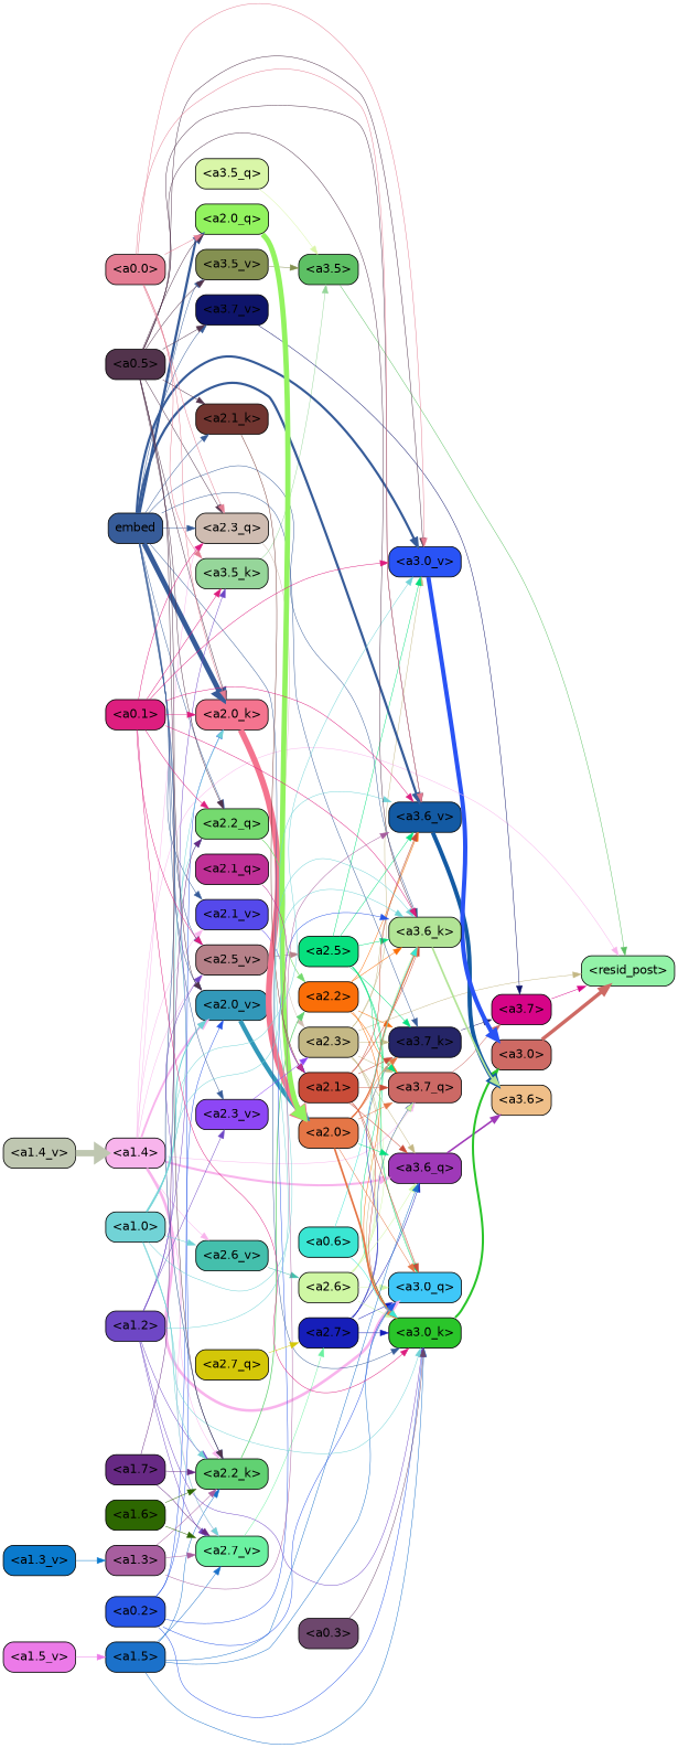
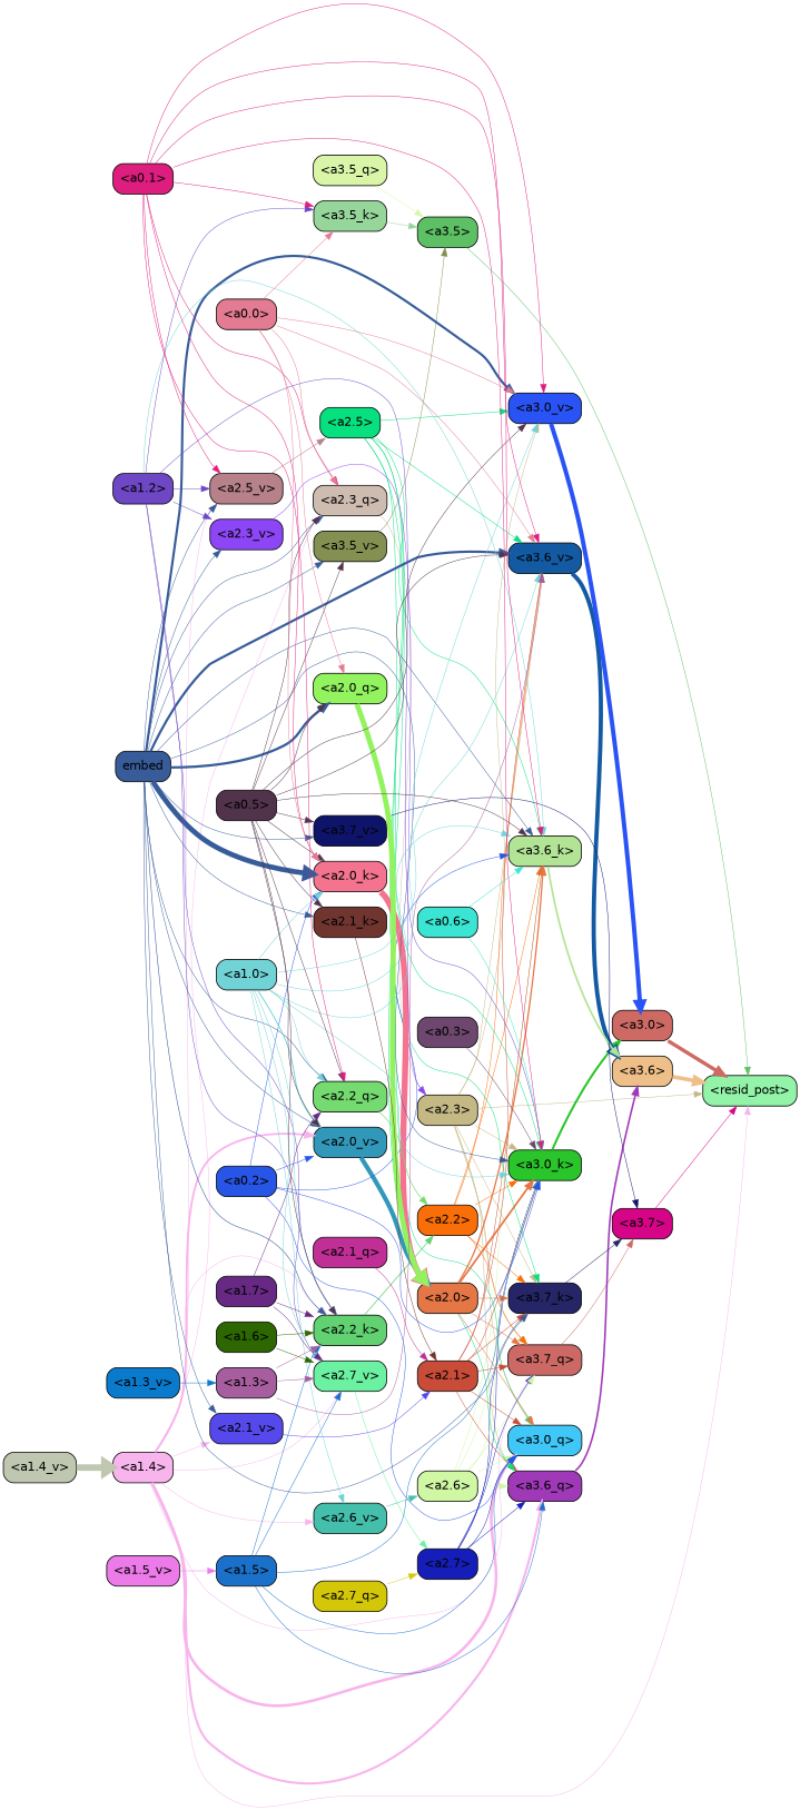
  strict digraph {
    rankdir=LR
    splines=true
    node [color=black fontname=Helvetica shape=box style="filled, rounded"]
    edge [color="#375c99" penwidth=0.6]
    "<a3.7>" [fillcolor="#d60487"]
    "<resid_post>" [fillcolor="#93f3a8"]
    "<a3.6>" [fillcolor="#efbf89"]
    "<a3.5>" [fillcolor="#5dc064"]
    "<a3.0>" [fillcolor="#ce6a64"]
    "<a2.3>" [fillcolor="#c4b885"]
    "<a3.7_q>" [fillcolor="#cc6965"]
    "<a3.6_q>" [fillcolor="#9f39b8"]
    "<a3.0_q>" [fillcolor="#3fc7f8"]
    "<a3.7_k>" [fillcolor="#252567"]
    "<a3.0_k>" [fillcolor="#2ac52a"]
    "<a3.6_v>" [fillcolor="#135aa3"]
    "<a3.0_v>" [fillcolor="#2953f5"]
    "<a1.4>" [fillcolor="#f8b4ec"]
    "<a2.3_q>" [fillcolor="#cfbcb1"]
    "<a2.2_k>" [fillcolor="#61d172"]
    "<a2.7_v>" [fillcolor="#6bf1a1"]
    "<a2.6_v>" [fillcolor="#44bfac"]
    "<a2.5_v>" [fillcolor="#b68189"]
    "<a2.1_v>" [fillcolor="#5549eb"]
    "<a2.0_v>" [fillcolor="#3298b9"]
    "<a2.2>" [fillcolor="#fa6e08"]
    "<a2.7>" [fillcolor="#161eb9"]
    "<a2.6>" [fillcolor="#cff7a4"]
    "<a2.5>" [fillcolor="#07e07e"]
    "<a2.1>" [fillcolor="#c94c38"]
    "<a2.0>" [fillcolor="#e57646"]
    "<a3.6_k>" [fillcolor="#b2e496"]
    "<a3.5_q>" [fillcolor="#d9f6a8"]
    "<a3.5_k>" [fillcolor="#96d69a"]
    "<a3.7_v>" [fillcolor="#0e146a"]
    "<a3.5_v>" [fillcolor="#849051"]
    "<a1.5>" [fillcolor="#1b71ca"]
    "<a0.2>" [fillcolor="#2755e6"]
    "<a2.0_k>" [fillcolor="#f4748f"]
    embed [fillcolor="#375c99"]
    "<a2.2_q>" [fillcolor="#75da6f"]
    "<a2.0_q>" [fillcolor="#92f35f"]
    "<a2.1_k>" [fillcolor="#713530"]
    "<a2.3_v>" [fillcolor="#8d46f5"]
    "<a1.2>" [fillcolor="#6e47c5"]
    "<a1.0>" [fillcolor="#71d3d6"]
    "<a0.6>" [fillcolor="#3ae6d3"]
    "<a0.5>" [fillcolor="#52334c"]
    "<a0.1>" [fillcolor="#dd1e7f"]
    "<a0.0>" [fillcolor="#e37c92"]
    "<a0.3>" [fillcolor="#6d476d"]
    "<a1.3>" [fillcolor="#a75e9f"]
    "<a2.7_q>" [fillcolor="#d4c708"]
    "<a2.1_q>" [fillcolor="#bf2f96"]
    "<a1.7>" [fillcolor="#672984"]
    "<a1.6>" [fillcolor="#2d6701"]
    "<a1.5_v>" [fillcolor="#ec7ae8"]
    "<a1.4_v>" [fillcolor="#bfc7b1"]
    "<a1.3_v>" [fillcolor="#0a7acd"]
    "<a3.7>" -> "<resid_post>" [color="#d60487"]
+   "<a3.6>" -> "<resid_post>" [color="#efbf89" penwidth=4.646730065345764]
    "<a3.5>" -> "<resid_post>" [color="#5dc064"]
    "<a3.0>" -> "<resid_post>" [color="#ce6a64" penwidth=4.323132634162903]
    "<a2.3>" -> "<resid_post>" [color="#c4b885"]
    "<a2.3>" -> "<a3.7_q>" [color="#c4b885"]
    "<a2.3>" -> "<a3.6_q>" [color="#c4b885"]
    "<a2.3>" -> "<a3.0_q>" [color="#c4b885"]
    "<a2.3>" -> "<a3.7_k>" [color="#c4b885"]
    "<a2.3>" -> "<a3.0_k>" [color="#c4b885"]
    "<a2.3>" -> "<a3.6_v>" [color="#c4b885"]
    "<a2.3>" -> "<a3.0_v>" [color="#c4b885"]
    "<a3.7_q>" -> "<a3.7>" [color="#cc6965"]
    "<a3.6_q>" -> "<a3.6>" [color="#9f39b8" penwidth=2.03758105635643]
    "<a3.7_k>" -> "<a3.7>" [color="#252567"]
    "<a3.0_k>" -> "<a3.0>" [color="#2ac52a" penwidth=2.6274144649505615]
    "<a3.6_v>" -> "<a3.6>" [color="#135aa3" penwidth=5.002329230308533]
    "<a3.0_v>" -> "<a3.0>" [color="#2953f5" penwidth=5.188832879066467]
    "<a1.4>" -> "<resid_post>" [color="#f8b4ec"]
    "<a1.4>" -> "<a3.7_q>" [color="#f8b4ec"]
    "<a1.4>" -> "<a3.6_q>" [color="#f8b4ec" penwidth=2.700703263282776]
    "<a1.4>" -> "<a3.0_q>" [color="#f8b4ec" penwidth=3.34255850315094]
    "<a1.4>" -> "<a2.3_q>" [color="#f8b4ec"]
    "<a1.4>" -> "<a2.2_k>" [color="#f8b4ec"]
    "<a1.4>" -> "<a2.7_v>" [color="#f8b4ec"]
    "<a1.4>" -> "<a2.6_v>" [color="#f8b4ec"]
    "<a1.4>" -> "<a2.5_v>" [color="#f8b4ec"]
    "<a1.4>" -> "<a2.1_v>" [color="#f8b4ec"]
    "<a1.4>" -> "<a2.0_v>" [color="#f8b4ec" penwidth=2.387977123260498]
    "<a2.3_q>" -> "<a2.3>" [color="#cfbcb1"]
    "<a2.2_k>" -> "<a2.2>" [color="#61d172" penwidth=0.9331893920898438]
    "<a2.7_v>" -> "<a2.7>" [color="#6bf1a1"]
    "<a2.6_v>" -> "<a2.6>" [color="#44bfac"]
    "<a2.5_v>" -> "<a2.5>" [color="#b68189" penwidth=0.6657319068908691]
    "<a2.1_v>" -> "<a2.1>" [color="#5549eb"]
    "<a2.0_v>" -> "<a2.0>" [color="#3298b9" penwidth=5.380099236965179]
    "<a2.2>" -> "<a3.7_q>" [color="#fa6e08"]
    "<a2.2>" -> "<a3.7_k>" [color="#fa6e08"]
    "<a2.2>" -> "<a3.0_k>" [color="#fa6e08"]
    "<a2.2>" -> "<a3.6_v>" [color="#fa6e08"]
    "<a2.2>" -> "<a3.6_k>" [color="#fa6e08"]
    "<a2.7>" -> "<a3.7_q>" [color="#161eb9"]
    "<a2.7>" -> "<a3.6_q>" [color="#161eb9"]
    "<a2.7>" -> "<a3.0_q>" [color="#161eb9"]
    "<a2.7>" -> "<a3.7_k>" [color="#161eb9"]
    "<a2.7>" -> "<a3.0_k>" [color="#161eb9"]
    "<a2.6>" -> "<a3.7_q>" [color="#cff7a4"]
    "<a2.6>" -> "<a3.6_q>" [color="#cff7a4"]
    "<a2.6>" -> "<a3.0_q>" [color="#cff7a4"]
    "<a2.6>" -> "<a3.7_k>" [color="#cff7a4"]
    "<a2.6>" -> "<a3.0_k>" [color="#cff7a4"]
    "<a2.6>" -> "<a3.6_k>" [color="#cff7a4"]
-   "<a2.5>" -> "<a3.7_q>" [color="#07e07e"]
+   "<a2.5>" -> "<a2.0>" [color="#07e07e"]
    "<a2.5>" -> "<a3.0_q>" [color="#07e07e"]
    "<a2.5>" -> "<a3.7_k>" [color="#07e07e"]
    "<a2.5>" -> "<a3.0_k>" [color="#07e07e"]
    "<a2.5>" -> "<a3.6_v>" [color="#07e07e"]
    "<a2.5>" -> "<a3.0_v>" [color="#07e07e"]
    "<a2.5>" -> "<a3.6_k>" [color="#07e07e"]
    "<a2.1>" -> "<a3.7_q>" [color="#c94c38"]
    "<a2.1>" -> "<a3.6_q>" [color="#c94c38"]
    "<a2.1>" -> "<a3.0_q>" [color="#c94c38"]
    "<a2.1>" -> "<a3.7_k>" [color="#c94c38"]
    "<a2.1>" -> "<a3.0_k>" [color="#c94c38"]
    "<a2.1>" -> "<a3.6_v>" [color="#c94c38"]
    "<a2.1>" -> "<a3.6_k>" [color="#c94c38"]
    "<a2.0>" -> "<a3.7_q>" [color="#e57646"]
    "<a2.0>" -> "<a3.6_q>" [color="#07e07e"]
    "<a2.0>" -> "<a3.0_q>" [color="#e57646"]
    "<a2.0>" -> "<a3.7_k>" [color="#e57646"]
    "<a2.0>" -> "<a3.0_k>" [color="#e57646" penwidth=2.2218968719244003]
    "<a2.0>" -> "<a3.6_k>" [color="#e57646" penwidth=1.6454488784074783]
    "<a3.6_k>" -> "<a3.6>" [color="#b2e496" penwidth=2.174198240041733]
    "<a3.5_q>" -> "<a3.5>" [color="#d9f6a8"]
    "<a3.5_k>" -> "<a3.5>" [color="#96d69a"]
    "<a3.7_v>" -> "<a3.7>" [color="#0e146a"]
    "<a3.5_v>" -> "<a3.5>" [color="#849051"]
    "<a1.5>" -> "<a3.6_q>" [color="#1b71ca"]
    "<a1.5>" -> "<a3.0_q>" [color="#1b71ca"]
    "<a1.5>" -> "<a3.0_k>" [color="#1b71ca"]
    "<a1.5>" -> "<a2.2_k>" [color="#1b71ca"]
    "<a1.5>" -> "<a2.7_v>" [color="#1b71ca"]
    "<a0.2>" -> "<a3.0_q>" [color="#2755e6"]
    "<a0.2>" -> "<a3.0_k>" [color="#2755e6"]
    "<a0.2>" -> "<a2.0_v>" [color="#2755e6"]
    "<a0.2>" -> "<a3.6_k>" [color="#2755e6"]
    "<a0.2>" -> "<a2.0_k>" [color="#2755e6"]
    "<a2.0_k>" -> "<a2.0>" [color="#f4748f" penwidth=7.158664226531982]
    embed -> "<a3.7_k>"
    embed -> "<a3.0_k>"
    embed -> "<a3.6_v>" [penwidth=2.8301228284835815]
    embed -> "<a3.0_v>" [penwidth=2.7660785913467407]
    embed -> "<a2.3_q>"
    embed -> "<a2.2_k>" [penwidth=0.7099294662475586]
    embed -> "<a2.5_v>"
    embed -> "<a2.1_v>"
    embed -> "<a2.0_v>"
    embed -> "<a3.6_k>"
    embed -> "<a3.7_v>"
    embed -> "<a3.5_v>"
    embed -> "<a2.0_k>" [penwidth=6.075345039367676]
    embed -> "<a2.2_q>"
    embed -> "<a2.0_q>" [penwidth=2.918822765350342]
    embed -> "<a2.1_k>"
    embed -> "<a2.3_v>"
    "<a2.2_q>" -> "<a2.2>" [color="#75da6f" penwidth=0.8114519119262695]
    "<a2.0_q>" -> "<a2.0>" [color="#92f35f" penwidth=6.2323237657547]
    "<a2.1_k>" -> "<a2.1>" [color="#713530"]
    "<a2.3_v>" -> "<a2.3>" [color="#8d46f5"]
    "<a1.2>" -> "<a3.0_k>" [color="#6e47c5"]
    "<a1.2>" -> "<a2.2_k>" [color="#6e47c5"]
    "<a1.2>" -> "<a2.7_v>" [color="#6e47c5"]
    "<a1.2>" -> "<a2.5_v>" [color="#6e47c5"]
    "<a1.2>" -> "<a3.6_k>" [color="#71d3d6"]
    "<a1.2>" -> "<a3.5_k>" [color="#6e47c5"]
    "<a1.2>" -> "<a2.3_v>" [color="#6e47c5"]
    "<a1.0>" -> "<a3.0_k>" [color="#71d3d6"]
    "<a1.0>" -> "<a3.6_v>" [color="#71d3d6"]
    "<a1.0>" -> "<a3.0_v>" [color="#71d3d6"]
    "<a1.0>" -> "<a2.2_k>" [color="#71d3d6"]
    "<a1.0>" -> "<a2.7_v>" [color="#71d3d6"]
    "<a1.0>" -> "<a2.6_v>" [color="#71d3d6"]
    "<a1.0>" -> "<a2.0_v>" [color="#71d3d6" penwidth=1.2435333728790283]
    "<a1.0>" -> "<a3.6_k>" [color="#71d3d6"]
    "<a1.0>" -> "<a2.0_k>" [color="#71d3d6"]
    "<a1.0>" -> "<a2.2_q>" [color="#71d3d6"]
    "<a0.6>" -> "<a3.0_k>" [color="#3ae6d3"]
    "<a0.6>" -> "<a3.6_k>" [color="#3ae6d3"]
    "<a0.5>" -> "<a3.6_v>" [color="#52334c"]
    "<a0.5>" -> "<a3.0_v>" [color="#52334c" penwidth=0.6124261617660522]
    "<a0.5>" -> "<a2.3_q>" [color="#52334c"]
    "<a0.5>" -> "<a2.2_k>" [color="#52334c"]
    "<a0.5>" -> "<a2.0_v>" [color="#52334c"]
    "<a0.5>" -> "<a3.6_k>" [color="#52334c"]
    "<a0.5>" -> "<a3.7_v>" [color="#52334c"]
    "<a0.5>" -> "<a3.5_v>" [color="#52334c"]
    "<a0.5>" -> "<a2.0_k>" [color="#52334c" penwidth=0.6112704277038574]
    "<a0.5>" -> "<a2.2_q>" [color="#52334c"]
    "<a0.5>" -> "<a2.0_q>" [color="#52334c"]
    "<a0.5>" -> "<a2.1_k>" [color="#52334c"]
    "<a0.1>" -> "<a3.0_k>" [color="#dd1e7f"]
    "<a0.1>" -> "<a3.6_v>" [color="#dd1e7f"]
    "<a0.1>" -> "<a3.0_v>" [color="#dd1e7f"]
    "<a0.1>" -> "<a2.3_q>" [color="#dd1e7f"]
    "<a0.1>" -> "<a2.5_v>" [color="#dd1e7f"]
    "<a0.1>" -> "<a3.6_k>" [color="#dd1e7f"]
    "<a0.1>" -> "<a3.5_k>" [color="#dd1e7f"]
    "<a0.1>" -> "<a2.0_k>" [color="#dd1e7f"]
    "<a0.1>" -> "<a2.2_q>" [color="#dd1e7f"]
    "<a0.0>" -> "<a3.6_v>" [color="#e37c92"]
    "<a0.0>" -> "<a3.0_v>" [color="#e37c92"]
    "<a0.0>" -> "<a2.3_q>" [color="#e37c92"]
    "<a0.0>" -> "<a3.5_k>" [color="#e37c92"]
    "<a0.0>" -> "<a2.0_k>" [color="#e37c92"]
    "<a0.0>" -> "<a2.0_q>" [color="#e37c92"]
    "<a0.3>" -> "<a3.0_k>" [color="#6d476d"]
    "<a1.3>" -> "<a3.6_v>" [color="#a75e9f"]
    "<a1.3>" -> "<a2.2_k>" [color="#a75e9f"]
    "<a1.3>" -> "<a2.7_v>" [color="#a75e9f"]
    "<a2.7_q>" -> "<a2.7>" [color="#d4c708"]
    "<a2.1_q>" -> "<a2.1>" [color="#bf2f96"]
    "<a1.7>" -> "<a2.2_k>" [color="#672984"]
    "<a1.7>" -> "<a2.7_v>" [color="#672984"]
    "<a1.7>" -> "<a2.2_q>" [color="#672984"]
    "<a1.6>" -> "<a2.2_k>" [color="#2d6701"]
    "<a1.6>" -> "<a2.7_v>" [color="#2d6701"]
    "<a1.5_v>" -> "<a1.5>" [color="#ec7ae8"]
    "<a1.4_v>" -> "<a1.4>" [color="#bfc7b1" penwidth=7.649995803833008]
    "<a1.3_v>" -> "<a1.3>" [color="#0a7acd"]
  }
